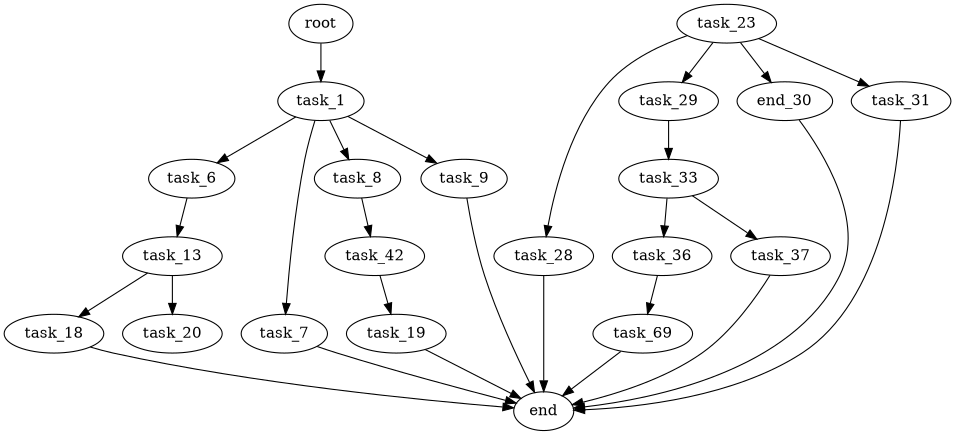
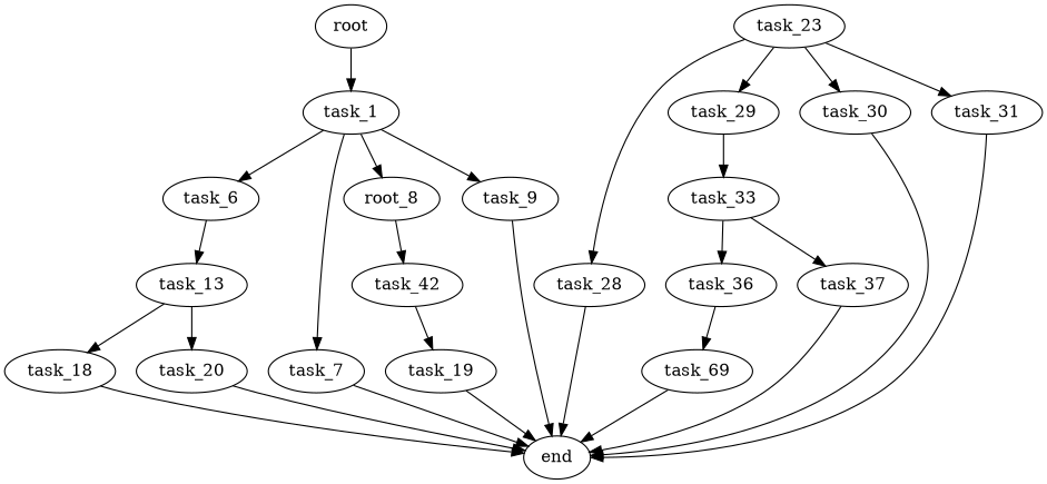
  digraph {
    root
    task_1
    task_6
    task_7
-   task_8
+   task_8 [label=root_8]
    task_9
    task_13
    end
    n9 [label=task_42]
    task_18
    task_20
    task_19
    task_23
    task_28
    task_29
-   task_30 [label=end_30]
+   task_30
    task_31
    task_33
    task_36
    task_37
    n21 [label=task_69]
    root -> task_1
    task_1 -> task_6
    task_1 -> task_7
    task_1 -> task_8
    task_1 -> task_9
    task_6 -> task_13
    task_7 -> end
    task_8 -> n9
    task_9 -> end
    task_13 -> task_18
    task_13 -> task_20
    n9 -> task_19
    task_18 -> end
+   task_20 -> end
    task_19 -> end
    task_23 -> task_28
    task_23 -> task_29
    task_23 -> task_30
    task_23 -> task_31
    task_28 -> end
    task_29 -> task_33
    task_30 -> end
    task_31 -> end
    task_33 -> task_36
    task_33 -> task_37
    task_36 -> n21
    task_37 -> end
    n21 -> end
  }
